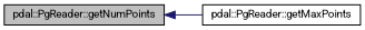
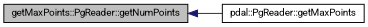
  digraph {
    rankdir=LR
    fontname=Roboto
    node [color=black fontname=Roboto fontsize=10 shape=record style=filled]
-   n1 [fillcolor=grey75 fontcolor=black height=0.2 label="pdal::PgReader::getNumPoints" width=0.4]
+   n1 [fillcolor=grey75 fontcolor=black height=0.2 label="getMaxPoints::PgReader::getNumPoints" width=0.4]
    n2 [fillcolor=white height=0.2 label="pdal::PgReader::getMaxPoints" width=0.4]
    n1 -> n2 [color=midnightblue dir=back fontname=Roboto fontsize=10 labelfontname=Helvetica labelfontsize=10 style=solid]
  }
